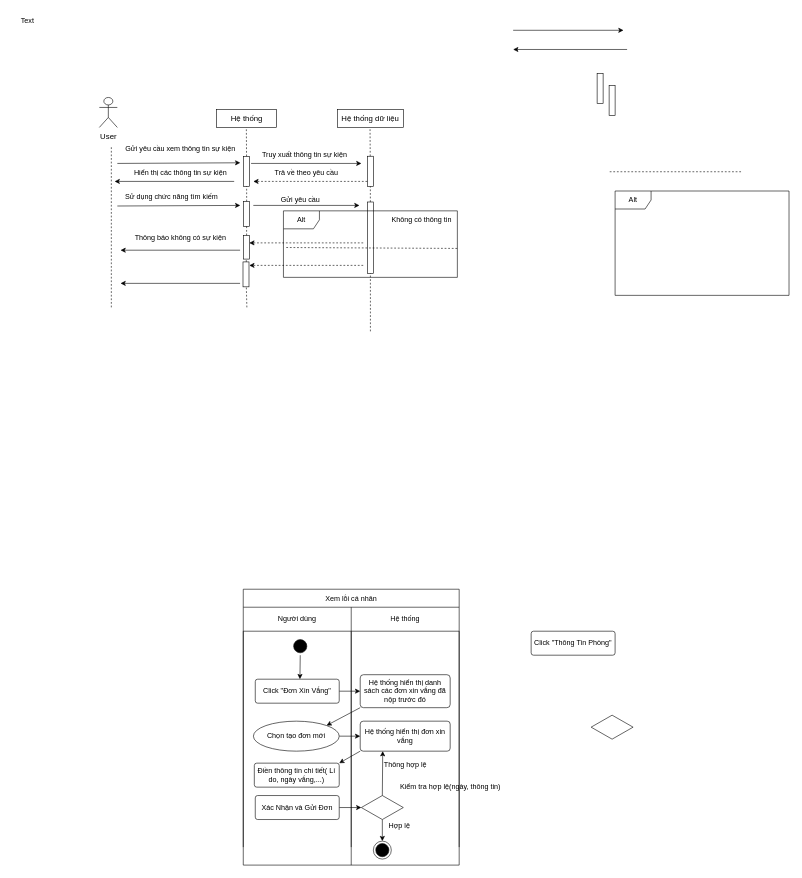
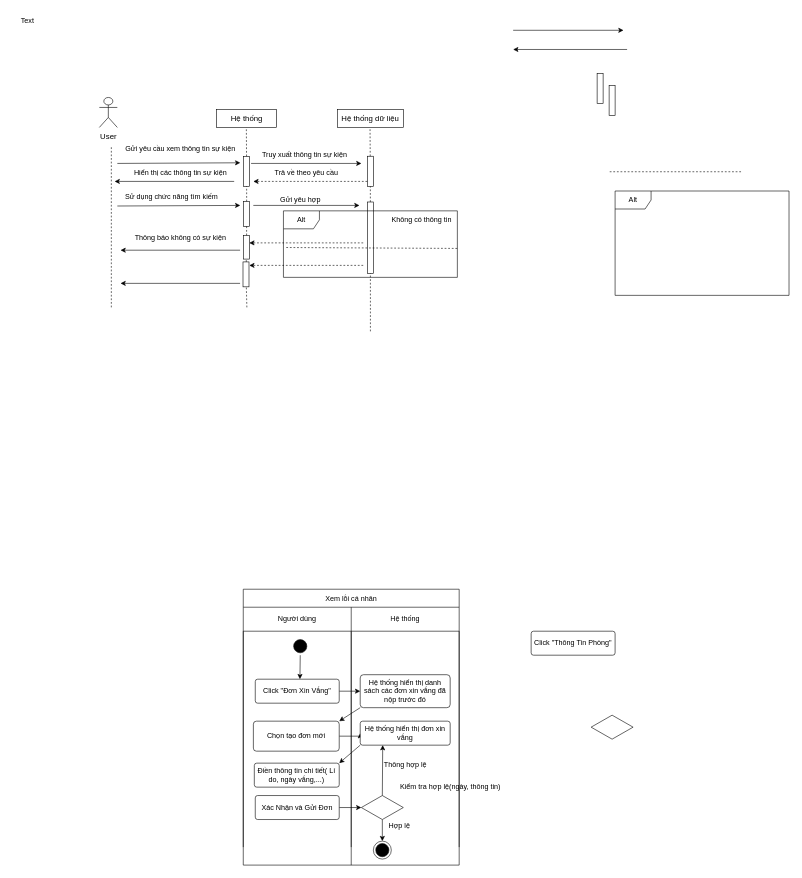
  <mxCell id="0" />
  <mxCell id="1" parent="0" />
  <mxCell id="2" value="User" style="shape=umlActor;verticalLabelPosition=bottom;verticalAlign=top;html=1;pointerEvents=1;strokeColor=inherit;align=center;fontFamily=Helvetica;fontSize=13;fontColor=default;fillColor=none;" parent="1" vertex="1"><mxGeometry x="165" y="162" width="30" height="50" as="geometry" /></mxCell>
  <mxCell id="3" value="Hệ thống" style="rounded=0;whiteSpace=wrap;html=1;pointerEvents=1;strokeColor=inherit;align=center;verticalAlign=middle;fontFamily=Helvetica;fontSize=13;fontColor=default;fillColor=none;" parent="1" vertex="1"><mxGeometry x="360.63" y="182" width="100" height="30" as="geometry" /></mxCell>
  <mxCell id="4" value="Hệ thống dữ liệu" style="rounded=0;whiteSpace=wrap;html=1;pointerEvents=1;strokeColor=inherit;align=center;verticalAlign=middle;fontFamily=Helvetica;fontSize=13;fontColor=default;fillColor=none;" parent="1" vertex="1"><mxGeometry x="561.87" y="182" width="110" height="30" as="geometry" /></mxCell>
  <mxCell id="5" value="" style="endArrow=classic;html=1;rounded=0;fontFamily=Helvetica;fontSize=12;fontColor=default;entryX=0.216;entryY=1.563;entryDx=0;entryDy=0;entryPerimeter=0;" parent="1" target="10" edge="1"><mxGeometry width="50" height="50" relative="1" as="geometry"><mxPoint x="195" y="272" as="sourcePoint" /><mxPoint x="375" y="272" as="targetPoint" /></mxGeometry></mxCell>
  <mxCell id="6" value="" style="endArrow=classic;html=1;rounded=0;fontFamily=Helvetica;fontSize=12;fontColor=default;entryX=0.156;entryY=1.1;entryDx=0;entryDy=0;entryPerimeter=0;" parent="1" edge="1"><mxGeometry width="50" height="50" relative="1" as="geometry"><mxPoint x="855" y="50" as="sourcePoint" /><mxPoint x="1039" y="50" as="targetPoint" /></mxGeometry></mxCell>
  <mxCell id="7" value="" style="endArrow=classic;html=1;rounded=0;fontFamily=Helvetica;fontSize=12;fontColor=default;" parent="1" edge="1"><mxGeometry width="50" height="50" relative="1" as="geometry"><mxPoint x="1045" y="82" as="sourcePoint" /><mxPoint x="855" y="82" as="targetPoint" /></mxGeometry></mxCell>
  <mxCell id="8" value="" style="endArrow=none;dashed=1;html=1;rounded=0;fontFamily=Helvetica;fontSize=12;fontColor=default;" parent="1" source="10" edge="1"><mxGeometry width="50" height="50" relative="1" as="geometry"><mxPoint x="410.13" y="452" as="sourcePoint" /><mxPoint x="410.13" y="212" as="targetPoint" /></mxGeometry></mxCell>
  <mxCell id="9" value="" style="endArrow=none;dashed=1;html=1;rounded=0;fontFamily=Helvetica;fontSize=12;fontColor=default;" parent="1" source="19" target="10" edge="1"><mxGeometry width="50" height="50" relative="1" as="geometry"><mxPoint x="411" y="532" as="sourcePoint" /><mxPoint x="410.13" y="212" as="targetPoint" /></mxGeometry></mxCell>
  <mxCell id="10" value="" style="rounded=0;whiteSpace=wrap;html=1;shadow=0;pointerEvents=1;strokeColor=inherit;align=center;verticalAlign=middle;fontFamily=Helvetica;fontSize=12;fontColor=default;fillColor=none;points=[];rotation=90;" parent="1" vertex="1"><mxGeometry x="385.63" y="280.13" width="50" height="10" as="geometry" /></mxCell>
  <mxCell id="11" value="" style="endArrow=none;dashed=1;html=1;rounded=0;fontFamily=Helvetica;fontSize=12;fontColor=default;" parent="1" source="13" edge="1"><mxGeometry width="50" height="50" relative="1" as="geometry"><mxPoint x="616.37" y="492" as="sourcePoint" /><mxPoint x="616.37" y="212" as="targetPoint" /></mxGeometry></mxCell>
  <mxCell id="12" value="" style="endArrow=none;dashed=1;html=1;rounded=0;fontFamily=Helvetica;fontSize=12;fontColor=default;" parent="1" source="24" target="13" edge="1"><mxGeometry width="50" height="50" relative="1" as="geometry"><mxPoint x="616.869" y="492" as="sourcePoint" /><mxPoint x="616.37" y="212" as="targetPoint" /></mxGeometry></mxCell>
  <mxCell id="13" value="" style="rounded=0;whiteSpace=wrap;html=1;shadow=0;pointerEvents=1;strokeColor=inherit;align=center;verticalAlign=middle;fontFamily=Helvetica;fontSize=12;fontColor=default;fillColor=none;points=[];rotation=90;" parent="1" vertex="1"><mxGeometry x="591.75" y="280.13" width="50.24" height="10" as="geometry" /></mxCell>
  <mxCell id="14" value="Text" style="text;html=1;align=center;verticalAlign=middle;resizable=0;points=[];autosize=1;strokeColor=none;fillColor=none;" parent="1" vertex="1"><mxGeometry x="20" y="20" width="50" height="30" as="geometry" /></mxCell>
  <mxCell id="15" value="Alt" style="shape=umlFrame;whiteSpace=wrap;html=1;pointerEvents=0;" parent="1" vertex="1"><mxGeometry x="1025" y="318" width="290" height="174" as="geometry" /></mxCell>
  <mxCell id="16" value="" style="endArrow=none;html=1;rounded=0;fontFamily=Helvetica;fontSize=12;fontColor=default;dashed=1;endFill=0;" parent="1" edge="1"><mxGeometry width="50" height="50" relative="1" as="geometry"><mxPoint x="1235" y="285.88" as="sourcePoint" /><mxPoint x="1015" y="285.88" as="targetPoint" /></mxGeometry></mxCell>
  <mxCell id="17" value="" style="endArrow=classic;html=1;rounded=0;fontFamily=Helvetica;fontSize=12;fontColor=default;entryX=0.156;entryY=1.1;entryDx=0;entryDy=0;entryPerimeter=0;" parent="1" edge="1"><mxGeometry width="50" height="50" relative="1" as="geometry"><mxPoint x="418" y="272" as="sourcePoint" /><mxPoint x="602" y="272" as="targetPoint" /></mxGeometry></mxCell>
  <mxCell id="18" value="" style="endArrow=none;dashed=1;html=1;rounded=0;fontFamily=Helvetica;fontSize=12;fontColor=default;" parent="1" source="40" target="19" edge="1"><mxGeometry width="50" height="50" relative="1" as="geometry"><mxPoint x="411" y="512" as="sourcePoint" /><mxPoint x="411" y="310" as="targetPoint" /></mxGeometry></mxCell>
  <mxCell id="19" value="" style="rounded=0;whiteSpace=wrap;html=1;shadow=0;pointerEvents=1;strokeColor=inherit;align=center;verticalAlign=middle;fontFamily=Helvetica;fontSize=12;fontColor=default;fillColor=none;points=[];rotation=90;" parent="1" vertex="1"><mxGeometry x="389.85" y="351.07" width="41.55" height="10" as="geometry" /></mxCell>
  <mxCell id="20" value="" style="rounded=0;whiteSpace=wrap;html=1;shadow=0;pointerEvents=1;strokeColor=inherit;align=center;verticalAlign=middle;fontFamily=Helvetica;fontSize=12;fontColor=default;fillColor=none;points=[];rotation=90;" parent="1" vertex="1"><mxGeometry x="975" y="142" width="50" height="10" as="geometry" /></mxCell>
  <mxCell id="21" value="" style="endArrow=none;dashed=1;html=1;rounded=0;fontFamily=Helvetica;fontSize=12;fontColor=default;" parent="1" edge="1"><mxGeometry width="50" height="50" relative="1" as="geometry"><mxPoint x="185" y="512" as="sourcePoint" /><mxPoint x="185" y="242" as="targetPoint" /></mxGeometry></mxCell>
  <mxCell id="22" value="Gửi yêu cầu xem thông tin sự kiện" style="text;html=1;align=center;verticalAlign=middle;resizable=0;points=[];autosize=1;strokeColor=none;fillColor=none;" parent="1" vertex="1"><mxGeometry x="195" y="232" width="210" height="30" as="geometry" /></mxCell>
  <mxCell id="23" value="" style="endArrow=none;dashed=1;html=1;rounded=0;fontFamily=Helvetica;fontSize=12;fontColor=default;" parent="1" target="24" edge="1"><mxGeometry width="50" height="50" relative="1" as="geometry"><mxPoint x="617" y="552" as="sourcePoint" /><mxPoint x="617" y="394" as="targetPoint" /></mxGeometry></mxCell>
  <mxCell id="24" value="" style="rounded=0;whiteSpace=wrap;html=1;shadow=0;pointerEvents=1;strokeColor=inherit;align=center;verticalAlign=middle;fontFamily=Helvetica;fontSize=12;fontColor=default;fillColor=none;points=[];rotation=90;" parent="1" vertex="1"><mxGeometry x="557.48" y="390.81" width="118.98" height="10" as="geometry" /></mxCell>
  <mxCell id="25" value="" style="rounded=0;whiteSpace=wrap;html=1;shadow=0;pointerEvents=1;strokeColor=inherit;align=center;verticalAlign=middle;fontFamily=Helvetica;fontSize=12;fontColor=default;fillColor=none;points=[];rotation=90;" parent="1" vertex="1"><mxGeometry x="995" y="162" width="50" height="10" as="geometry" /></mxCell>
  <mxCell id="26" value="" style="endArrow=classic;html=1;rounded=0;fontFamily=Helvetica;fontSize=12;fontColor=default;dashed=1;" parent="1" edge="1"><mxGeometry width="50" height="50" relative="1" as="geometry"><mxPoint x="611.75" y="302" as="sourcePoint" /><mxPoint x="421.75" y="302" as="targetPoint" /></mxGeometry></mxCell>
  <mxCell id="27" value="Truy xuất thông tin sự kiện" style="text;html=1;align=center;verticalAlign=middle;resizable=0;points=[];autosize=1;strokeColor=none;fillColor=none;" parent="1" vertex="1"><mxGeometry x="421.75" y="242" width="170" height="30" as="geometry" /></mxCell>
  <mxCell id="28" value="Trả về theo yêu cầu" style="text;html=1;align=center;verticalAlign=middle;resizable=0;points=[];autosize=1;strokeColor=none;fillColor=none;" parent="1" vertex="1"><mxGeometry x="445" y="272" width="130" height="30" as="geometry" /></mxCell>
  <mxCell id="29" value="" style="endArrow=classic;html=1;rounded=0;fontFamily=Helvetica;fontSize=12;fontColor=default;entryX=0.216;entryY=1.563;entryDx=0;entryDy=0;entryPerimeter=0;" parent="1" edge="1"><mxGeometry width="50" height="50" relative="1" as="geometry"><mxPoint x="195" y="343" as="sourcePoint" /><mxPoint x="400" y="342" as="targetPoint" /></mxGeometry></mxCell>
  <mxCell id="30" value="Sử dụng chức năng tìm kiếm" style="text;html=1;align=center;verticalAlign=middle;resizable=0;points=[];autosize=1;strokeColor=none;fillColor=none;" parent="1" vertex="1"><mxGeometry x="195" y="312" width="180" height="30" as="geometry" /></mxCell>
  <mxCell id="31" value="" style="endArrow=classic;html=1;rounded=0;fontFamily=Helvetica;fontSize=12;fontColor=default;" parent="1" edge="1"><mxGeometry width="50" height="50" relative="1" as="geometry"><mxPoint x="389.85" y="302" as="sourcePoint" /><mxPoint x="190.48" y="302" as="targetPoint" /></mxGeometry></mxCell>
  <mxCell id="32" value="Hiển thị các thông tin sự kiện" style="text;html=1;align=center;verticalAlign=middle;resizable=0;points=[];autosize=1;strokeColor=none;fillColor=none;" parent="1" vertex="1"><mxGeometry x="210" y="272" width="180" height="30" as="geometry" /></mxCell>
  <mxCell id="33" value="Alt" style="shape=umlFrame;whiteSpace=wrap;html=1;pointerEvents=0;" parent="1" vertex="1"><mxGeometry x="471.99" y="351.07" width="290" height="110.93" as="geometry" /></mxCell>
  <mxCell id="34" value="" style="endArrow=classic;html=1;rounded=0;fontFamily=Helvetica;fontSize=12;fontColor=default;" parent="1" edge="1"><mxGeometry width="50" height="50" relative="1" as="geometry"><mxPoint x="421.75" y="342" as="sourcePoint" /><mxPoint x="598.75" y="342" as="targetPoint" /></mxGeometry></mxCell>
- <mxCell id="35" value="Gửi yêu cầu" style="text;html=1;align=center;verticalAlign=middle;resizable=0;points=[];autosize=1;strokeColor=none;fillColor=none;" parent="1" vertex="1"><mxGeometry x="455" y="318" width="90" height="30" as="geometry" /></mxCell>
+ <mxCell id="35" value="Gửi yêu hợp" style="text;html=1;align=center;verticalAlign=middle;resizable=0;points=[];autosize=1;strokeColor=none;fillColor=none;" parent="1" vertex="1"><mxGeometry x="455" y="318" width="90" height="30" as="geometry" /></mxCell>
  <mxCell id="36" value="" style="endArrow=none;html=1;rounded=0;fontFamily=Helvetica;fontSize=12;fontColor=default;dashed=1;endFill=0;entryX=0.006;entryY=0.551;entryDx=0;entryDy=0;entryPerimeter=0;exitX=0.999;exitY=0.565;exitDx=0;exitDy=0;exitPerimeter=0;" parent="1" source="33" target="33" edge="1"><mxGeometry width="50" height="50" relative="1" as="geometry"><mxPoint x="761.99" y="404.5" as="sourcePoint" /><mxPoint x="541.99" y="404.5" as="targetPoint" /></mxGeometry></mxCell>
  <mxCell id="37" value="Không có thông tin" style="text;html=1;align=center;verticalAlign=middle;resizable=0;points=[];autosize=1;strokeColor=none;fillColor=none;" parent="1" vertex="1"><mxGeometry x="641.99" y="351.07" width="120" height="30" as="geometry" /></mxCell>
  <mxCell id="38" value="" style="endArrow=classic;html=1;rounded=0;fontFamily=Helvetica;fontSize=12;fontColor=default;dashed=1;" parent="1" edge="1"><mxGeometry width="50" height="50" relative="1" as="geometry"><mxPoint x="605" y="404.5" as="sourcePoint" /><mxPoint x="415" y="404.5" as="targetPoint" /></mxGeometry></mxCell>
  <mxCell id="39" value="" style="endArrow=none;dashed=1;html=1;rounded=0;fontFamily=Helvetica;fontSize=12;fontColor=default;" parent="1" source="43" target="40" edge="1"><mxGeometry width="50" height="50" relative="1" as="geometry"><mxPoint x="411" y="512" as="sourcePoint" /><mxPoint x="411" y="377" as="targetPoint" /></mxGeometry></mxCell>
  <mxCell id="40" value="" style="rounded=0;whiteSpace=wrap;html=1;shadow=0;pointerEvents=1;strokeColor=inherit;align=center;verticalAlign=middle;fontFamily=Helvetica;fontSize=12;fontColor=default;fillColor=none;points=[];rotation=90;" parent="1" vertex="1"><mxGeometry x="390.71" y="406.69" width="39.61" height="10" as="geometry" /></mxCell>
  <mxCell id="41" value="" style="endArrow=classic;html=1;rounded=0;fontFamily=Helvetica;fontSize=12;fontColor=default;dashed=1;" parent="1" edge="1"><mxGeometry width="50" height="50" relative="1" as="geometry"><mxPoint x="605" y="442" as="sourcePoint" /><mxPoint x="415" y="442" as="targetPoint" /></mxGeometry></mxCell>
  <mxCell id="42" value="" style="endArrow=none;dashed=1;html=1;rounded=0;fontFamily=Helvetica;fontSize=12;fontColor=default;" parent="1" target="43" edge="1"><mxGeometry width="50" height="50" relative="1" as="geometry"><mxPoint x="411" y="512" as="sourcePoint" /><mxPoint x="411" y="431" as="targetPoint" /></mxGeometry></mxCell>
  <mxCell id="43" value="" style="rounded=0;whiteSpace=wrap;html=1;shadow=0;pointerEvents=1;strokeColor=inherit;align=center;verticalAlign=middle;fontFamily=Helvetica;fontSize=12;fontColor=default;fillColor=none;points=[];rotation=90;" parent="1" vertex="1"><mxGeometry x="388.77" y="452" width="41.55" height="10" as="geometry" /></mxCell>
  <mxCell id="44" value="" style="endArrow=classic;html=1;rounded=0;fontFamily=Helvetica;fontSize=12;fontColor=default;" parent="1" edge="1"><mxGeometry width="50" height="50" relative="1" as="geometry"><mxPoint x="399.69" y="416.69" as="sourcePoint" /><mxPoint x="200.32" y="416.69" as="targetPoint" /></mxGeometry></mxCell>
  <mxCell id="45" value="" style="endArrow=classic;html=1;rounded=0;fontFamily=Helvetica;fontSize=12;fontColor=default;" parent="1" edge="1"><mxGeometry width="50" height="50" relative="1" as="geometry"><mxPoint x="399.68" y="472" as="sourcePoint" /><mxPoint x="200.31" y="472" as="targetPoint" /></mxGeometry></mxCell>
  <mxCell id="46" value="Thông báo không có sự kiện" style="text;html=1;align=center;verticalAlign=middle;resizable=0;points=[];autosize=1;strokeColor=none;fillColor=none;" parent="1" vertex="1"><mxGeometry x="209.85" y="381.07" width="180" height="30" as="geometry" /></mxCell>
  <mxCell id="47" value="" style="endArrow=none;html=1;rounded=0;" parent="1" edge="1"><mxGeometry width="50" height="50" relative="1" as="geometry"><mxPoint x="585" y="1412" as="sourcePoint" /><mxPoint x="585" y="1052" as="targetPoint" /></mxGeometry></mxCell>
  <mxCell id="48" value="" style="endArrow=none;html=1;rounded=0;" parent="1" edge="1"><mxGeometry width="50" height="50" relative="1" as="geometry"><mxPoint x="765" y="1412" as="sourcePoint" /><mxPoint x="765" y="1052" as="targetPoint" /></mxGeometry></mxCell>
  <mxCell id="49" value="" style="endArrow=none;html=1;rounded=0;" parent="1" edge="1"><mxGeometry width="50" height="50" relative="1" as="geometry"><mxPoint x="405" y="1412" as="sourcePoint" /><mxPoint x="405" y="1052" as="targetPoint" /></mxGeometry></mxCell>
  <mxCell id="50" value="" style="ellipse;html=1;shape=endState;fillColor=#000000;strokeColor=#0f0f0f;" parent="1" vertex="1"><mxGeometry x="621.87" y="1402" width="30" height="30" as="geometry" /></mxCell>
  <mxCell id="51" style="edgeStyle=orthogonalEdgeStyle;rounded=0;orthogonalLoop=1;jettySize=auto;html=1;exitX=0.5;exitY=1;exitDx=0;exitDy=0;" edge="1" parent="1" source="52"><mxGeometry relative="1" as="geometry"><mxPoint x="499.471" y="1132" as="targetPoint" /></mxGeometry></mxCell>
  <mxCell id="52" value="" style="ellipse;html=1;shape=startState;fillColor=#000000;strokeColor=#121212;" parent="1" vertex="1"><mxGeometry x="485" y="1062" width="30" height="30" as="geometry" /></mxCell>
  <mxCell id="53" style="edgeStyle=orthogonalEdgeStyle;rounded=0;orthogonalLoop=1;jettySize=auto;html=1;exitX=1;exitY=0.5;exitDx=0;exitDy=0;entryX=0;entryY=0.5;entryDx=0;entryDy=0;" edge="1" parent="1" source="54" target="64"><mxGeometry relative="1" as="geometry" /></mxCell>
  <mxCell id="54" value="Click &quot;Đơn Xin Vắng&quot;" style="rounded=1;arcSize=10;whiteSpace=wrap;html=1;align=center;" parent="1" vertex="1"><mxGeometry x="425" y="1132" width="140" height="40" as="geometry" /></mxCell>
  <mxCell id="55" value="" style="shape=rhombus;perimeter=rhombusPerimeter;whiteSpace=wrap;html=1;align=center;" parent="1" vertex="1"><mxGeometry x="985" y="1192" width="70" height="40" as="geometry" /></mxCell>
  <mxCell id="56" value="Xem lỗi cá nhân" style="shape=table;startSize=30;container=1;collapsible=0;childLayout=tableLayout;" vertex="1" parent="1"><mxGeometry x="405" y="982" width="360" height="460" as="geometry" /></mxCell>
  <mxCell id="57" value="" style="shape=tableRow;horizontal=0;startSize=0;swimlaneHead=0;swimlaneBody=0;strokeColor=inherit;top=0;left=0;bottom=0;right=0;collapsible=0;dropTarget=0;fillColor=none;points=[[0,0.5],[1,0.5]];portConstraint=eastwest;" vertex="1" parent="56"><mxGeometry y="30" width="360" height="40" as="geometry" /></mxCell>
  <mxCell id="58" value="Người dùng" style="shape=partialRectangle;html=1;whiteSpace=wrap;connectable=0;strokeColor=inherit;overflow=hidden;fillColor=none;top=0;left=0;bottom=0;right=0;pointerEvents=1;" vertex="1" parent="57"><mxGeometry width="180" height="40" as="geometry"><mxRectangle width="180" height="40" as="alternateBounds" /></mxGeometry></mxCell>
  <mxCell id="59" value="Hệ thống" style="shape=partialRectangle;html=1;whiteSpace=wrap;connectable=0;strokeColor=inherit;overflow=hidden;fillColor=none;top=0;left=0;bottom=0;right=0;pointerEvents=1;" vertex="1" parent="57"><mxGeometry x="180" width="180" height="40" as="geometry"><mxRectangle width="180" height="40" as="alternateBounds" /></mxGeometry></mxCell>
  <mxCell id="60" value="" style="shape=tableRow;horizontal=0;startSize=0;swimlaneHead=0;swimlaneBody=0;strokeColor=inherit;top=0;left=0;bottom=0;right=0;collapsible=0;dropTarget=0;fillColor=none;points=[[0,0.5],[1,0.5]];portConstraint=eastwest;" vertex="1" parent="56"><mxGeometry y="70" width="360" height="390" as="geometry" /></mxCell>
  <mxCell id="61" value="" style="shape=partialRectangle;html=1;whiteSpace=wrap;connectable=0;strokeColor=inherit;overflow=hidden;fillColor=none;top=0;left=0;bottom=0;right=0;pointerEvents=1;" vertex="1" parent="60"><mxGeometry width="180" height="390" as="geometry"><mxRectangle width="180" height="390" as="alternateBounds" /></mxGeometry></mxCell>
  <mxCell id="62" value="" style="shape=partialRectangle;html=1;whiteSpace=wrap;connectable=0;strokeColor=inherit;overflow=hidden;fillColor=none;top=0;left=0;bottom=0;right=0;pointerEvents=1;" vertex="1" parent="60"><mxGeometry x="180" width="180" height="390" as="geometry"><mxRectangle width="180" height="390" as="alternateBounds" /></mxGeometry></mxCell>
  <mxCell id="63" style="rounded=0;orthogonalLoop=1;jettySize=auto;html=1;exitX=0;exitY=1;exitDx=0;exitDy=0;entryX=1;entryY=0;entryDx=0;entryDy=0;" edge="1" parent="1" source="64" target="67"><mxGeometry relative="1" as="geometry" /></mxCell>
  <mxCell id="64" value="Hệ thống hiển thị danh sách các đơn xin vắng đã nộp trước đó" style="rounded=1;arcSize=10;whiteSpace=wrap;html=1;align=center;" vertex="1" parent="1"><mxGeometry x="600" y="1124.5" width="150" height="55" as="geometry" /></mxCell>
  <mxCell id="65" value="Click &quot;Thông Tin Phòng&quot;" style="rounded=1;arcSize=10;whiteSpace=wrap;html=1;align=center;" vertex="1" parent="1"><mxGeometry x="885" y="1052" width="140" height="40" as="geometry" /></mxCell>
  <mxCell id="66" style="edgeStyle=orthogonalEdgeStyle;rounded=0;orthogonalLoop=1;jettySize=auto;html=1;exitX=1;exitY=0.5;exitDx=0;exitDy=0;entryX=0;entryY=0.5;entryDx=0;entryDy=0;" edge="1" parent="1" source="67" target="69"><mxGeometry relative="1" as="geometry" /></mxCell>
- <mxCell id="67" value="Chọn tạo đơn mới" style="ellipse;arcSize=10;whiteSpace=wrap;html=1;align=center;" vertex="1" parent="1"><mxGeometry x="421.87" y="1202" width="143.13" height="50" as="geometry" /></mxCell>
+ <mxCell id="67" value="Chọn tạo đơn mới" style="rounded=1;arcSize=10;whiteSpace=wrap;html=1;align=center;" vertex="1" parent="1"><mxGeometry x="421.87" y="1202" width="143.13" height="50" as="geometry" /></mxCell>
  <mxCell id="68" style="rounded=0;orthogonalLoop=1;jettySize=auto;html=1;exitX=0;exitY=1;exitDx=0;exitDy=0;entryX=1;entryY=0;entryDx=0;entryDy=0;" edge="1" parent="1" source="69" target="70"><mxGeometry relative="1" as="geometry" /></mxCell>
- <mxCell id="69" value="Hệ thống hiển thị đơn xin vắng" style="rounded=1;arcSize=10;whiteSpace=wrap;html=1;align=center;" vertex="1" parent="1"><mxGeometry x="600" y="1202" width="150" height="50" as="geometry" /></mxCell>
+ <mxCell id="69" value="Hệ thống hiển thị đơn xin vắng" style="rounded=1;arcSize=10;whiteSpace=wrap;html=1;align=center;" vertex="1" parent="1"><mxGeometry x="600" y="1202" width="150" height="40" as="geometry" /></mxCell>
  <mxCell id="70" value="Điền thông tin chi tiết( Lí do, ngày vắng,...)" style="rounded=1;arcSize=10;whiteSpace=wrap;html=1;align=center;" vertex="1" parent="1"><mxGeometry x="423.43" y="1272" width="141.57" height="40" as="geometry" /></mxCell>
  <mxCell id="71" style="rounded=0;orthogonalLoop=1;jettySize=auto;html=1;exitX=1;exitY=0.5;exitDx=0;exitDy=0;entryX=0;entryY=0.5;entryDx=0;entryDy=0;" edge="1" parent="1" source="72" target="74"><mxGeometry relative="1" as="geometry" /></mxCell>
  <mxCell id="72" value="Xác Nhận và Gửi Đơn" style="rounded=1;arcSize=10;whiteSpace=wrap;html=1;align=center;" vertex="1" parent="1"><mxGeometry x="425" y="1326" width="140" height="40" as="geometry" /></mxCell>
  <mxCell id="73" style="edgeStyle=orthogonalEdgeStyle;rounded=0;orthogonalLoop=1;jettySize=auto;html=1;exitX=0.5;exitY=1;exitDx=0;exitDy=0;entryX=0.5;entryY=0;entryDx=0;entryDy=0;" edge="1" parent="1" source="74" target="50"><mxGeometry relative="1" as="geometry" /></mxCell>
  <mxCell id="74" value="" style="shape=rhombus;perimeter=rhombusPerimeter;whiteSpace=wrap;html=1;align=center;" vertex="1" parent="1"><mxGeometry x="601.87" y="1326" width="70" height="40" as="geometry" /></mxCell>
  <mxCell id="75" value="Kiểm tra hợp lệ(ngày, thông tin)" style="text;html=1;align=center;verticalAlign=middle;resizable=0;points=[];autosize=1;strokeColor=none;fillColor=none;" vertex="1" parent="1"><mxGeometry x="655" y="1296" width="190" height="30" as="geometry" /></mxCell>
  <mxCell id="76" style="rounded=0;orthogonalLoop=1;jettySize=auto;html=1;exitX=0.5;exitY=0;exitDx=0;exitDy=0;entryX=0.25;entryY=1;entryDx=0;entryDy=0;" edge="1" parent="1" source="74" target="69"><mxGeometry relative="1" as="geometry" /></mxCell>
  <mxCell id="77" value="Thông hợp lệ" style="text;html=1;align=center;verticalAlign=middle;resizable=0;points=[];autosize=1;strokeColor=none;fillColor=none;" vertex="1" parent="1"><mxGeometry x="625" y="1260" width="100" height="30" as="geometry" /></mxCell>
  <mxCell id="78" value="Hợp lệ" style="text;html=1;align=center;verticalAlign=middle;resizable=0;points=[];autosize=1;strokeColor=none;fillColor=none;" vertex="1" parent="1"><mxGeometry x="635" y="1362" width="60" height="30" as="geometry" /></mxCell>
